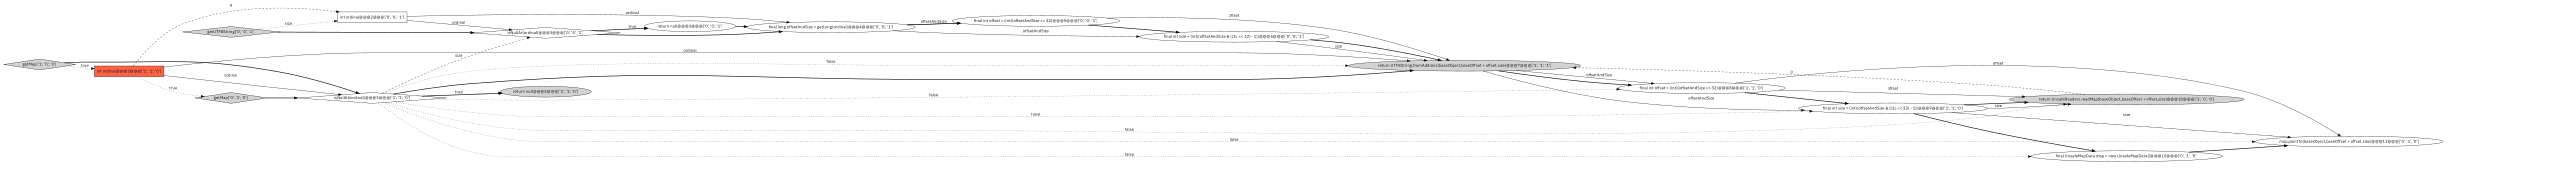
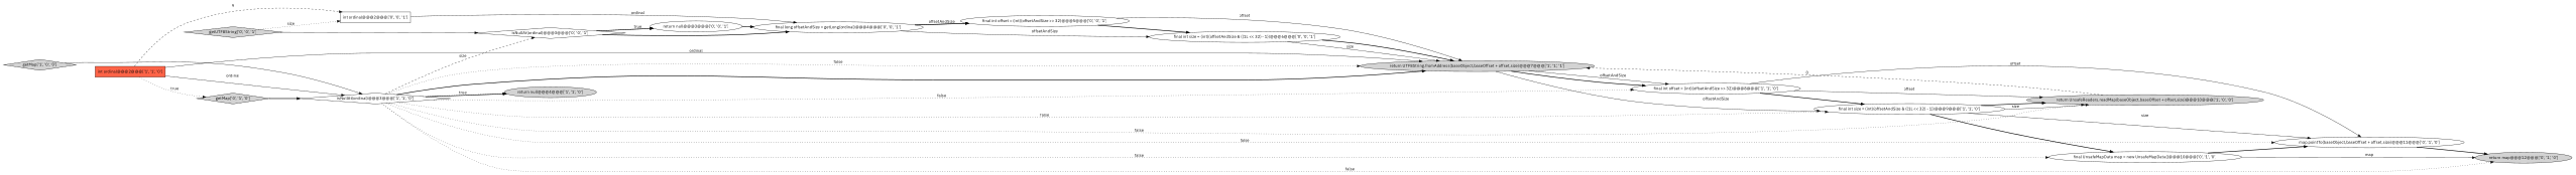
  digraph {
    fontname="IBM Plex Sans"
    rankdir=LR
    node [fillcolor=white fontname="IBM Plex Sans" shape=ellipse style=filled]
    edge [fontname="IBM Plex Sans" style=bold]
    n1 [fillcolor=lightgray label="getMap['0', '1', '0']" shape=diamond]
    n2 [label="isNullAt(ordinal)@@@3@@@['1', '1', '0']" shape=diamond]
    n3 [fillcolor=tomato label="int ordinal@@@2@@@['1', '1', '0']" shape=box]
    n4 [fillcolor=lightgray label="return UTF8String.fromAddress(baseObject,baseOffset + offset,size)@@@7@@@['1', '1', '1']"]
    n5 [label="int ordinal@@@2@@@['0', '0', '1']" shape=box]
    n6 [label="final int size = (int)(offsetAndSize & ((1L << 32) - 1))@@@9@@@['1', '1', '0']"]
    n7 [label="map.pointTo(baseObject,baseOffset + offset,size)@@@11@@@['0', '1', '0']"]
    n8 [fillcolor=lightgray label="return UnsafeReaders.readMap(baseObject,baseOffset + offset,size)@@@10@@@['1', '0', '0']"]
    n9 [label="final UnsafeMapData map = new UnsafeMapData()@@@10@@@['0', '1', '0']"]
    n10 [label="final int offset = (int)(offsetAndSize >> 32)@@@8@@@['1', '1', '0']"]
    n11 [label="isNullAt(ordinal)@@@3@@@['0', '0', '1']" shape=diamond]
+   n12 [fillcolor=lightgray label="return map@@@12@@@['0', '1', '0']"]
    n13 [fillcolor=lightgray label="return null@@@4@@@['1', '1', '0']"]
    n14 [label="final long offsetAndSize = getLong(ordinal)@@@4@@@['0', '0', '1']"]
    n15 [label="final int size = (int)(offsetAndSize & ((1L << 32) - 1))@@@6@@@['0', '0', '1']"]
    n16 [label="final int offset = (int)(offsetAndSize >> 32)@@@5@@@['0', '0', '1']"]
    n17 [label="return null@@@3@@@['0', '0', '1']"]
    n18 [fillcolor=lightgray label="getUTF8String['0', '0', '1']" shape=diamond]
    n19 [fillcolor=lightgray label="getMap['1', '0', '0']" shape=diamond]
    n1 -> n2
    n2 -> n4 [label=false style=dotted]
    n2 -> n4
    n2 -> n6 [label=false style=dotted]
    n2 -> n7 [label=false style=dotted]
    n2 -> n8 [label=false style=dotted]
    n2 -> n9 [label=false style=dotted]
    n2 -> n10 [label=false style=dotted]
    n2 -> n11 [label=size style=dashed]
+   n2 -> n12 [label=false style=dotted]
    n2 -> n13
    n2 -> n13 [label=true style=dotted]
    n3 -> n1 [label=true style=dotted]
    n3 -> n2 [label=ordinal style=solid]
    n3 -> n4 [label=ordinal style=solid]
    n3 -> n5 [label=9 style=dashed]
    n4 -> n6 [label=offsetAndSize style=solid]
    n4 -> n10
    n4 -> n10 [label=offsetAndSize style=solid]
-   n5 -> n11 [label=ordinal style=solid]
    n5 -> n14 [label=ordinal style=solid]
    n6 -> n7 [label=size style=solid]
    n6 -> n8 [label=size style=solid]
    n6 -> n8
    n6 -> n9
+   n7 -> n12
    n8 -> n4 [label=0 style=dashed]
    n9 -> n7
+   n9 -> n12 [label=map style=solid]
    n10 -> n6
    n10 -> n7 [label=offset style=solid]
    n10 -> n8 [label=offset style=solid]
    n11 -> n14
    n11 -> n17
    n11 -> n17 [label=true style=dotted]
    n14 -> n15 [label=offsetAndSize style=solid]
    n14 -> n16
    n14 -> n16 [label=offsetAndSize style=solid]
    n15 -> n4 [label=size style=solid]
    n15 -> n4
    n16 -> n4 [label=offset style=solid]
    n16 -> n15
    n17 -> n14
    n18 -> n5 [label=size style=dotted]
-   n18 -> n11
-   n19 -> n2
-   n19 -> n3 [label=true style=dotted]
+   n18 -> n11 [style=solid]
+   n19 -> n2 [style=solid]
  }
